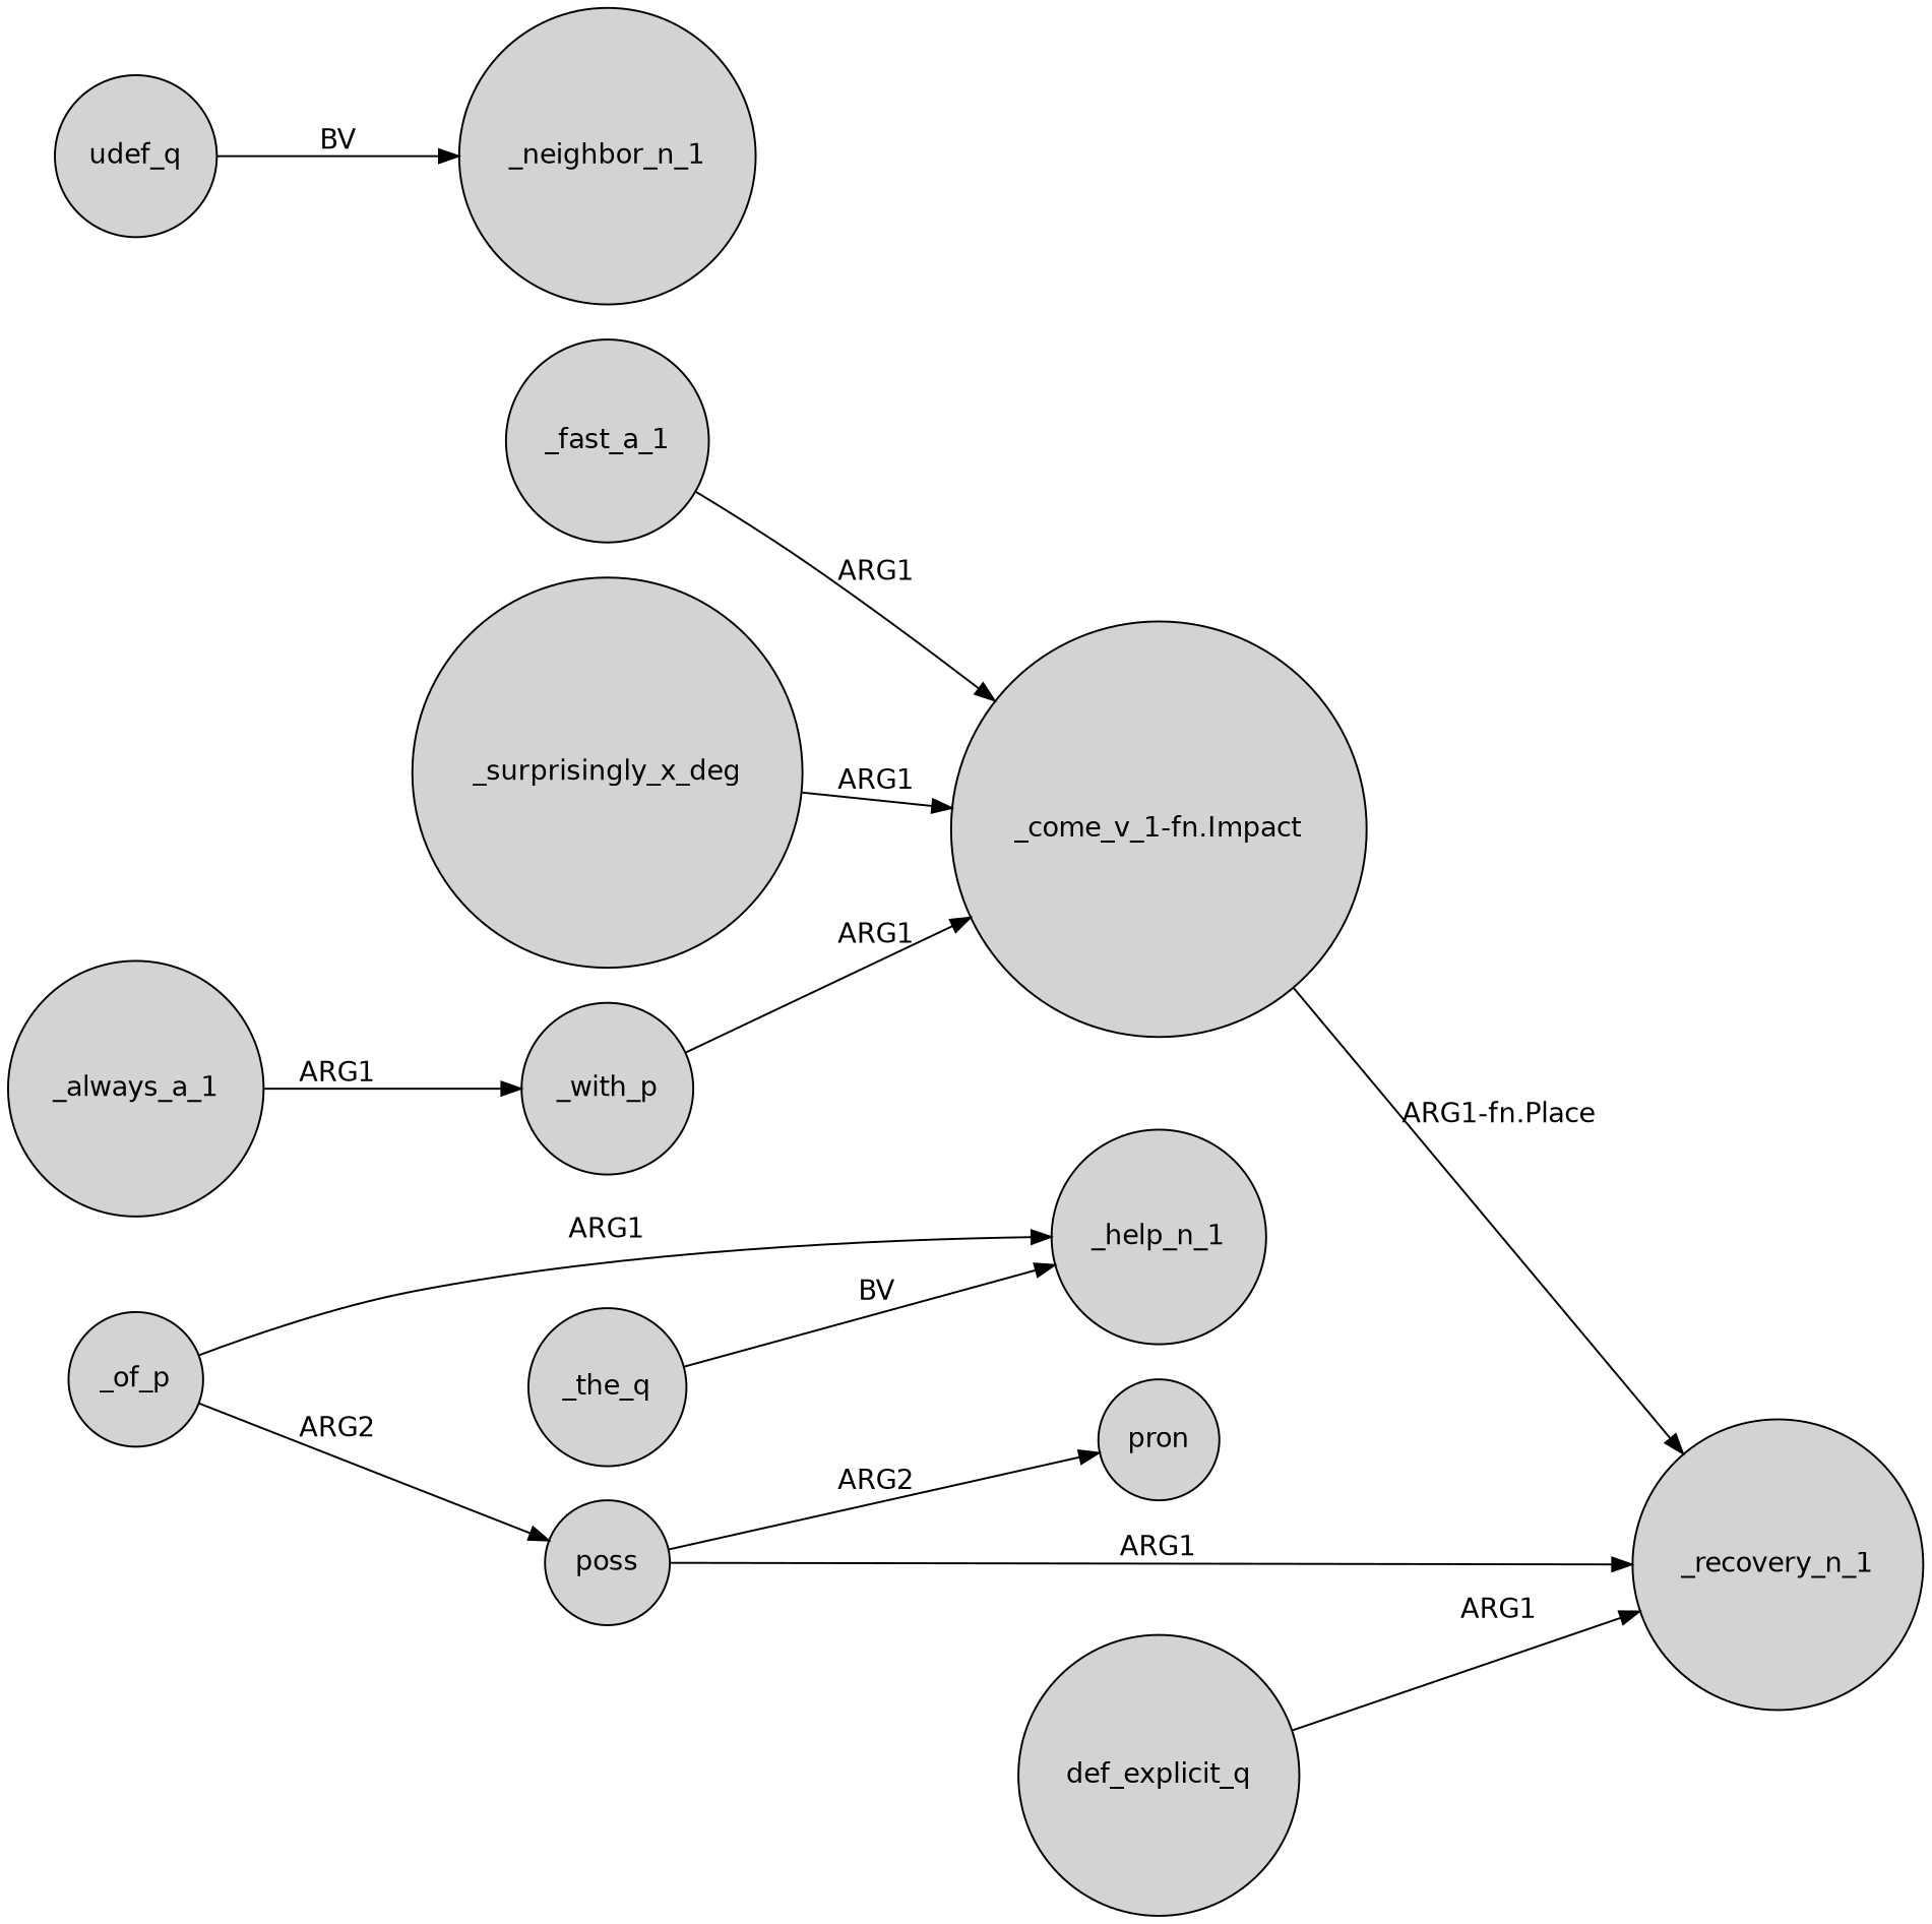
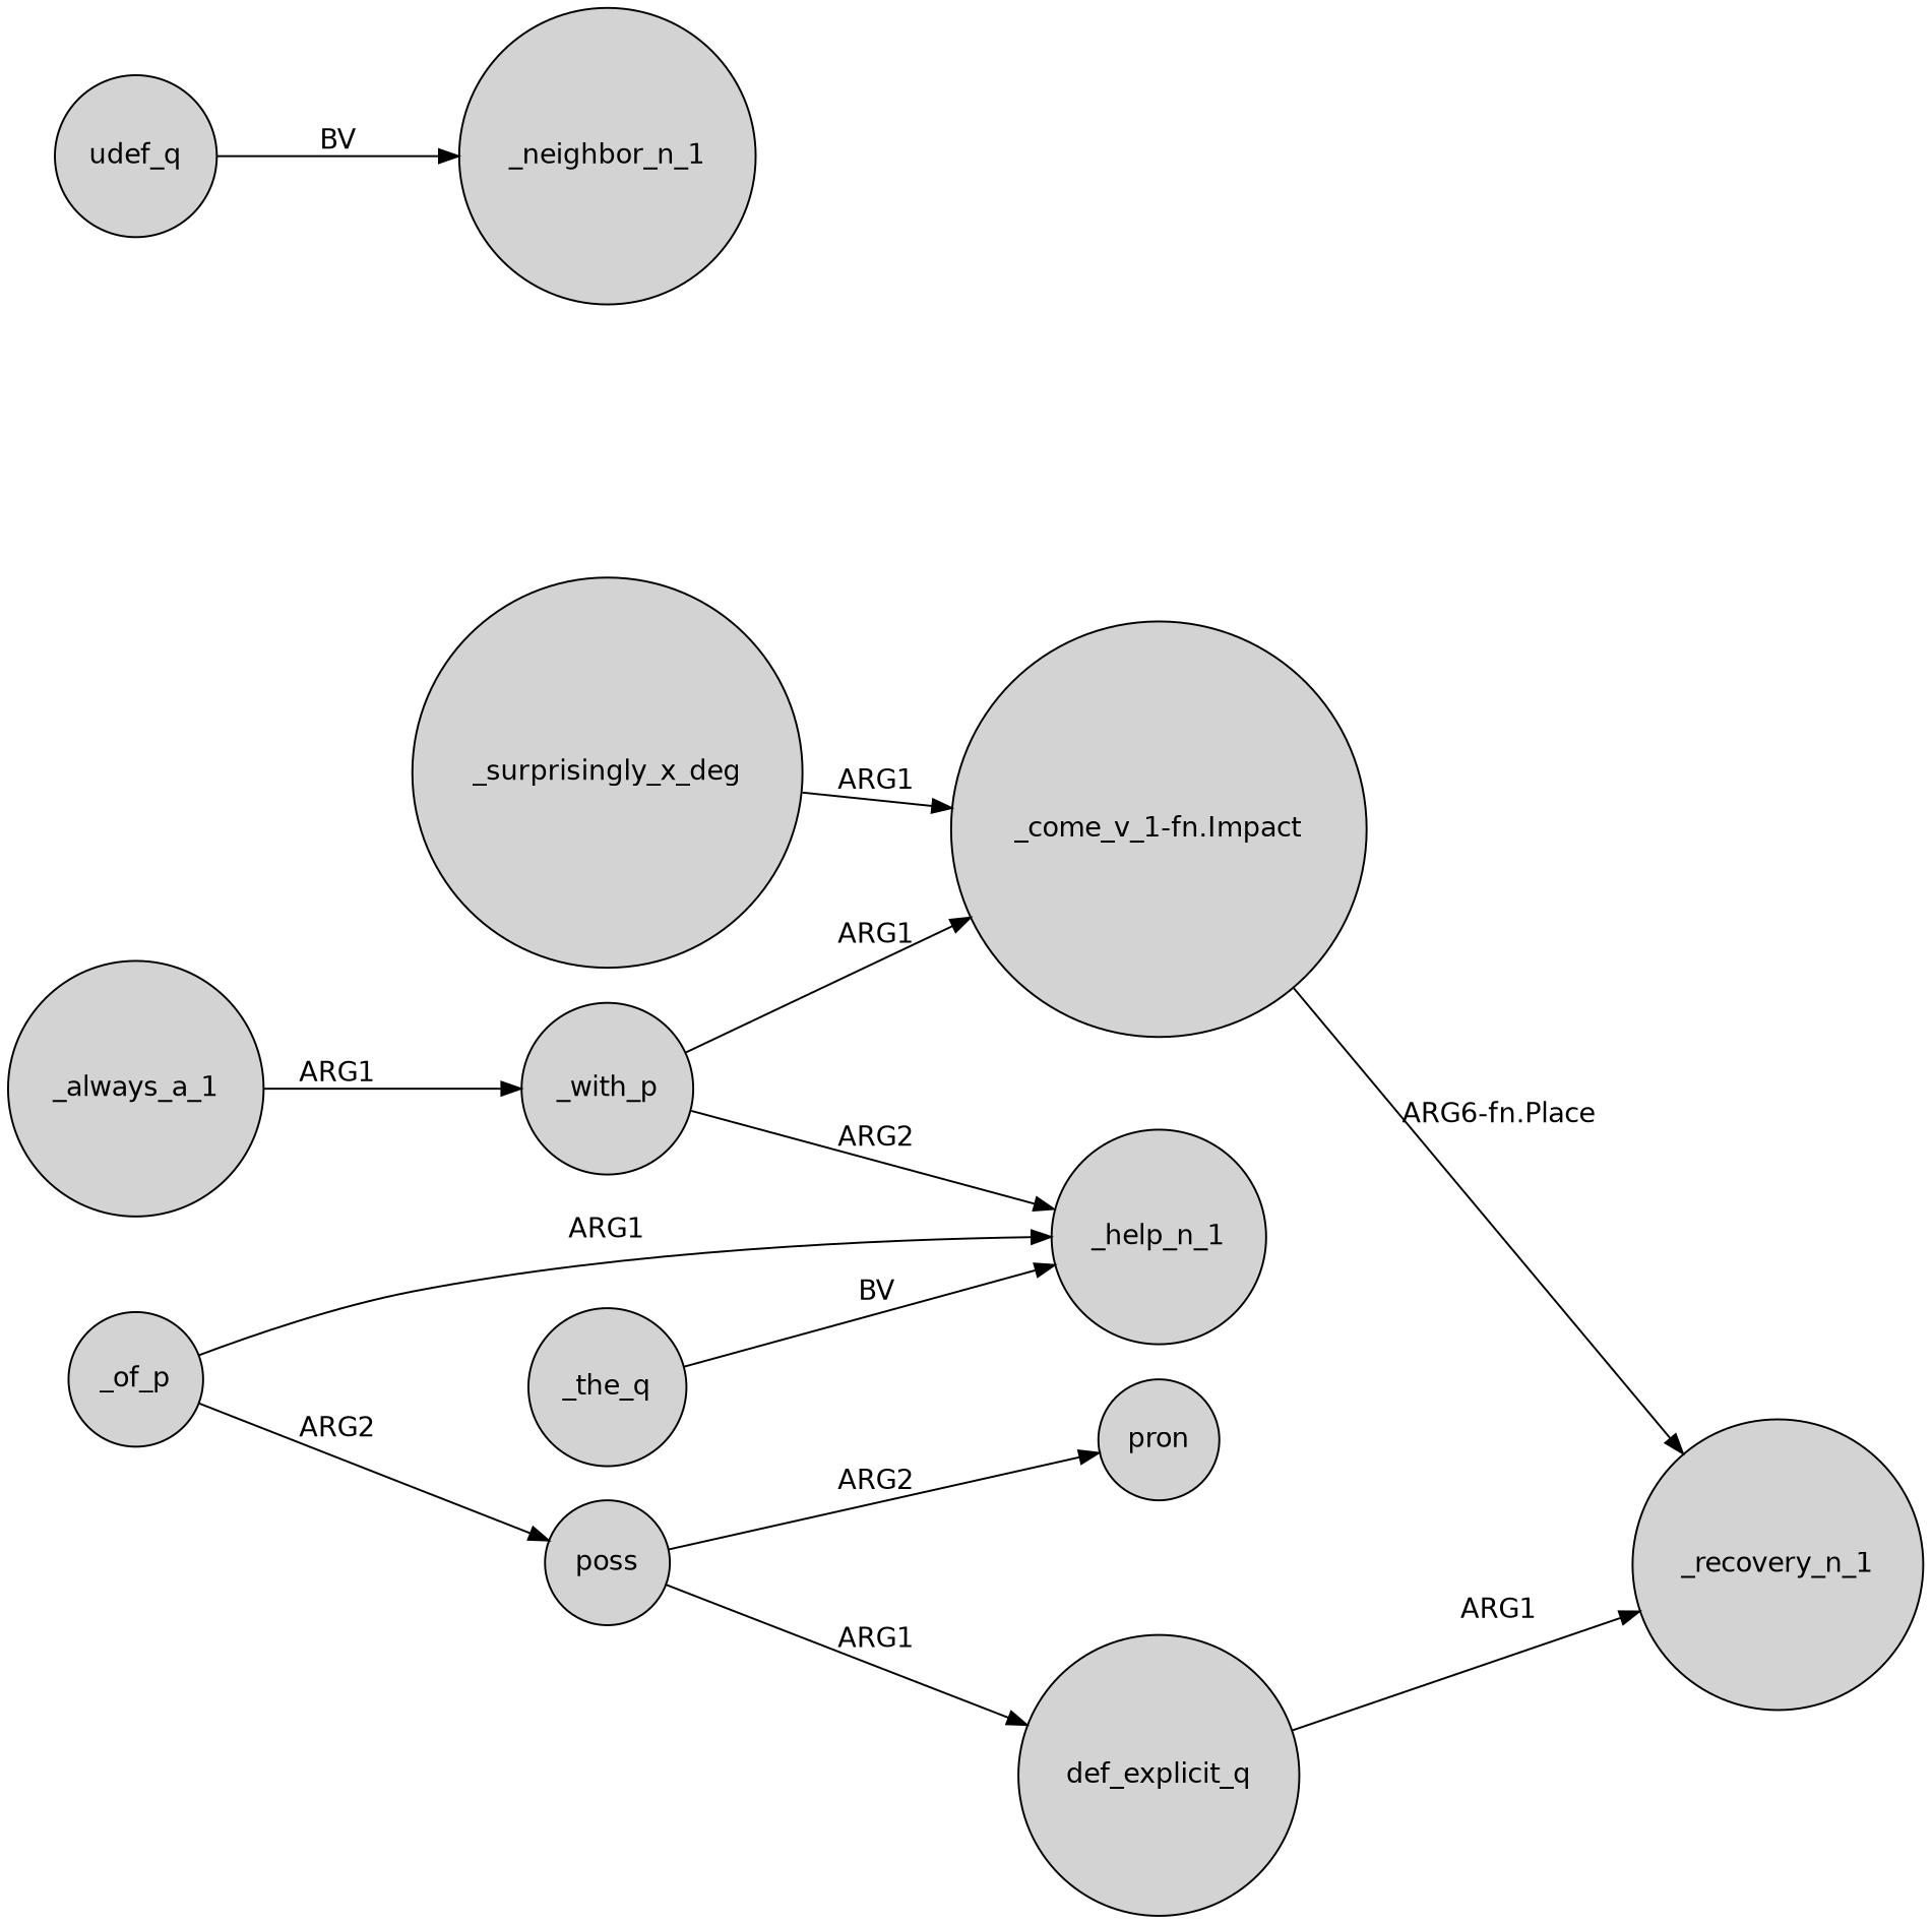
  digraph {
    fontname="DejaVu Sans"
    rankdir=LR
    node [fontname="DejaVu Sans" shape=circle style=filled]
    edge [fontname="DejaVu Sans"]
    def_explicit_q
    _recovery_n_1
    _of_p
    _help_n_1
    poss
    _with_p
    "_come_v_1-fn.Impact"
    pron
    _the_q
-   _fast_a_1
    _always_a_1
    _surprisingly_x_deg
    udef_q
    _neighbor_n_1
    def_explicit_q -> _recovery_n_1 [label=ARG1]
    _of_p -> _help_n_1 [label=ARG1]
    _of_p -> poss [label=ARG2]
-   poss -> _recovery_n_1 [label=ARG1]
+   poss -> def_explicit_q [label=ARG1]
    poss -> pron [label=ARG2]
+   _with_p -> _help_n_1 [label=ARG2]
    _with_p -> "_come_v_1-fn.Impact" [label=ARG1]
-   "_come_v_1-fn.Impact" -> _recovery_n_1 [label="ARG1-fn.Place"]
+   "_come_v_1-fn.Impact" -> _recovery_n_1 [label="ARG6-fn.Place"]
    _the_q -> _help_n_1 [label=BV]
-   _fast_a_1 -> "_come_v_1-fn.Impact" [label=ARG1]
    _always_a_1 -> _with_p [label=ARG1]
    _surprisingly_x_deg -> "_come_v_1-fn.Impact" [label=ARG1]
    udef_q -> _neighbor_n_1 [label=BV]
  }
